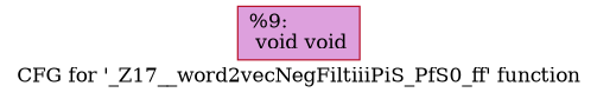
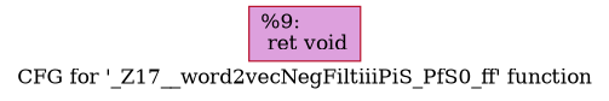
  digraph {
    label="CFG for '_Z17__word2vecNegFiltiiiPiS_PfS0_ff' function"
-   n1 [color="#b70d28ff" fillcolor=plum label="{%9:\l  void void\l}" shape=record style=filled]
+   n1 [color="#b70d28ff" fillcolor=plum label="{%9:\l  ret void\l}" shape=record style=filled]
  }
